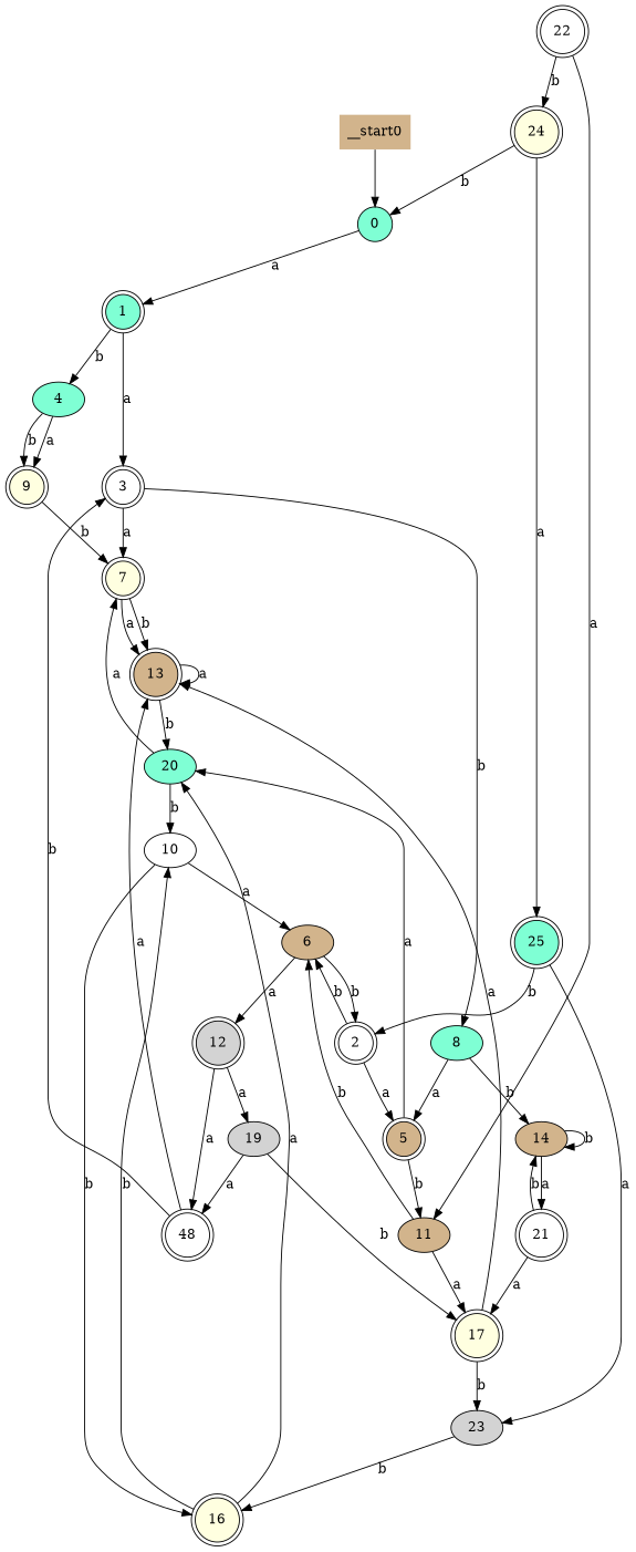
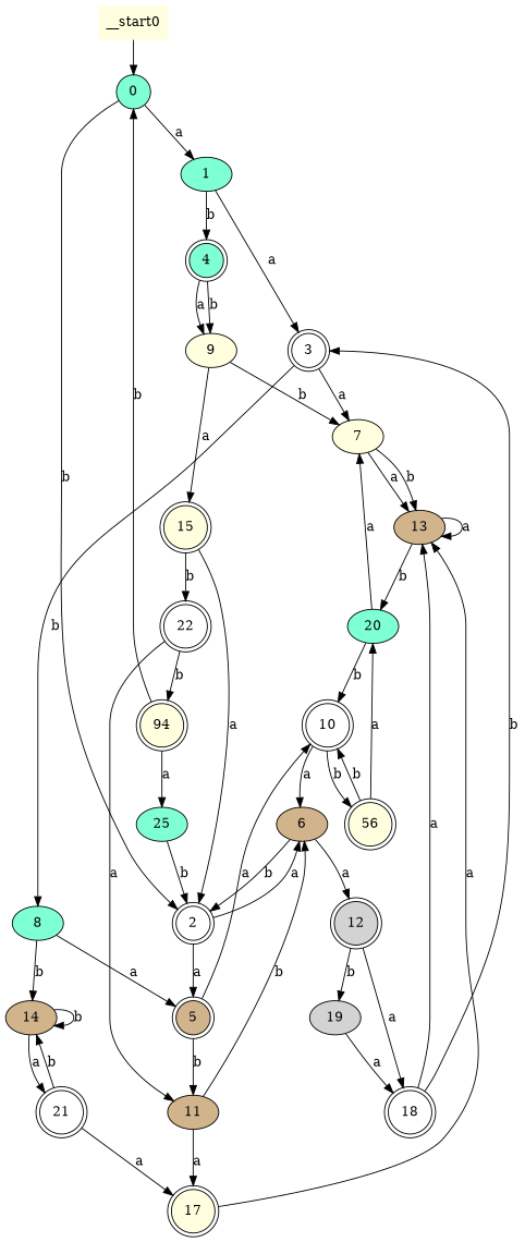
  digraph {
    fontname="DejaVu Serif"
    node [fillcolor=lightyellow fontname="DejaVu Serif" shape=doublecircle style=filled]
    edge [fontname="DejaVu Serif"]
-   __start0 [fillcolor=tan shape=none]
+   __start0 [shape=none]
    0 [fillcolor=aquamarine shape=circle]
-   1 [fillcolor=aquamarine]
+   1 [fillcolor=aquamarine shape=ellipse]
    2 [fillcolor=white]
    3 [fillcolor=white]
-   4 [fillcolor=aquamarine shape=ellipse]
+   4 [fillcolor=aquamarine]
    5 [fillcolor=tan]
    6 [fillcolor=tan shape=""]
-   7
+   7 [shape=ellipse]
    8 [fillcolor=aquamarine shape=""]
-   9
-   10 [fillcolor=white shape=""]
+   9 [shape=""]
+   10 [fillcolor=white]
    11 [fillcolor=tan shape=""]
    12 [fillcolor=lightgrey]
-   13 [fillcolor=tan]
+   13 [fillcolor=tan shape=ellipse]
    14 [fillcolor=tan shape=""]
-   16
+   15
+   16 [label=56]
    17
-   18 [fillcolor=white label=48]
+   18 [fillcolor=white]
    19 [fillcolor=lightgrey shape=""]
    20 [fillcolor=aquamarine shape=""]
    21 [fillcolor=white]
    22 [fillcolor=white]
-   23 [fillcolor=lightgrey shape=""]
-   24
-   25 [fillcolor=aquamarine]
+   24 [label=94]
+   25 [fillcolor=aquamarine shape=ellipse]
    __start0 -> 0
    0 -> 1 [label=a]
+   0 -> 2 [label=b]
    1 -> 3 [label=a]
    1 -> 4 [label=b]
    2 -> 5 [label=a]
-   2 -> 6 [label=b]
+   2 -> 6 [label=a]
    3 -> 7 [label=a]
    3 -> 8 [label=b]
    4 -> 9 [label=a]
    4 -> 9 [label=b]
-   5 -> 20 [label=a]
+   5 -> 10 [label=a]
    5 -> 11 [label=b]
    6 -> 2 [label=b]
    6 -> 12 [label=a]
    7 -> 13 [label=a]
    7 -> 13 [label=b]
    8 -> 5 [label=a]
    8 -> 14 [label=b]
    9 -> 7 [label=b]
+   9 -> 15 [label=a]
    10 -> 6 [label=a]
    10 -> 16 [label=b]
    11 -> 6 [label=b]
    11 -> 17 [label=a]
    12 -> 18 [label=a]
-   12 -> 19 [label=a]
+   12 -> 19 [label=b]
    13 -> 13 [label=a]
    13 -> 20 [label=b]
    14 -> 14 [label=b]
    14 -> 21 [label=a]
+   15 -> 2 [label=a]
+   15 -> 22 [label=b]
    16 -> 10 [label=b]
    16 -> 20 [label=a]
    17 -> 13 [label=a]
-   17 -> 23 [label=b]
    18 -> 3 [label=b]
    18 -> 13 [label=a]
-   19 -> 17 [label=b]
    19 -> 18 [label=a]
    20 -> 7 [label=a]
    20 -> 10 [label=b]
    21 -> 14 [label=b]
    21 -> 17 [label=a]
    22 -> 11 [label=a]
    22 -> 24 [label=b]
-   23 -> 16 [label=b]
    24 -> 0 [label=b]
    24 -> 25 [label=a]
    25 -> 2 [label=b]
-   25 -> 23 [label=a]
  }
